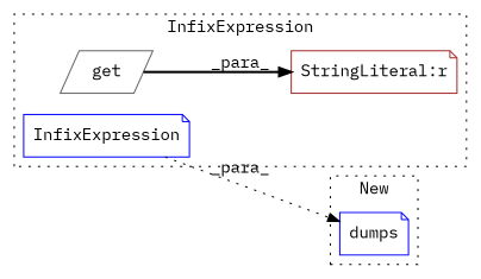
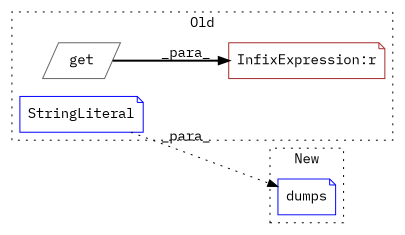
  digraph {
    fontname="IBM Plex Mono"
    rankdir=LR
    node [a=32 color=blue fontname="IBM Plex Mono" shape=note]
    edge [fontname="IBM Plex Mono"]
    n1 [l="6,1" label=dumps s="1246,1258"]
    n2 [color=gray40 l="4,1" label=get s="906,920" shape=parallelogram]
-   n3 [a=45 l=10 label=InfixExpression s=910]
-   n4 [a=27 color=brown l=4 label="StringLiteral:r" s=921]
+   n3 [a=45 l=10 label=StringLiteral s=910]
+   n4 [a=27 color=brown l=4 label="InfixExpression:r" s=921]
    subgraph cluster_1 {
      label=New
      style=dotted
      n1
    }
    subgraph cluster_2 {
-     label=InfixExpression
+     label=Old
      style=dotted
      n2
      n3
      n4
    }
    n2 -> n4 [label=_para_ style=bold]
    n3 -> n1 [label=_para_ style=dotted]
  }
